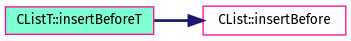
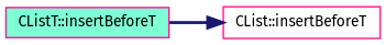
  digraph {
    rankdir=LR
    fontname="Fira Sans"
    node [color=deeppink fontname="Fira Sans" fontsize=10 shape=record style=filled]
    n1 [fillcolor=aquamarine fontcolor=black height=0.2 label="CListT::insertBeforeT" width=0.4]
-   n2 [fillcolor=white height=0.2 label="CList::insertBefore" width=0.4]
+   n2 [fillcolor=white height=0.2 label="CList::insertBeforeT" width=0.4]
    n1 -> n2 [color=midnightblue fontname="Fira Sans" fontsize=10 labelfontname=Helvetica labelfontsize=10 style=bold]
  }
